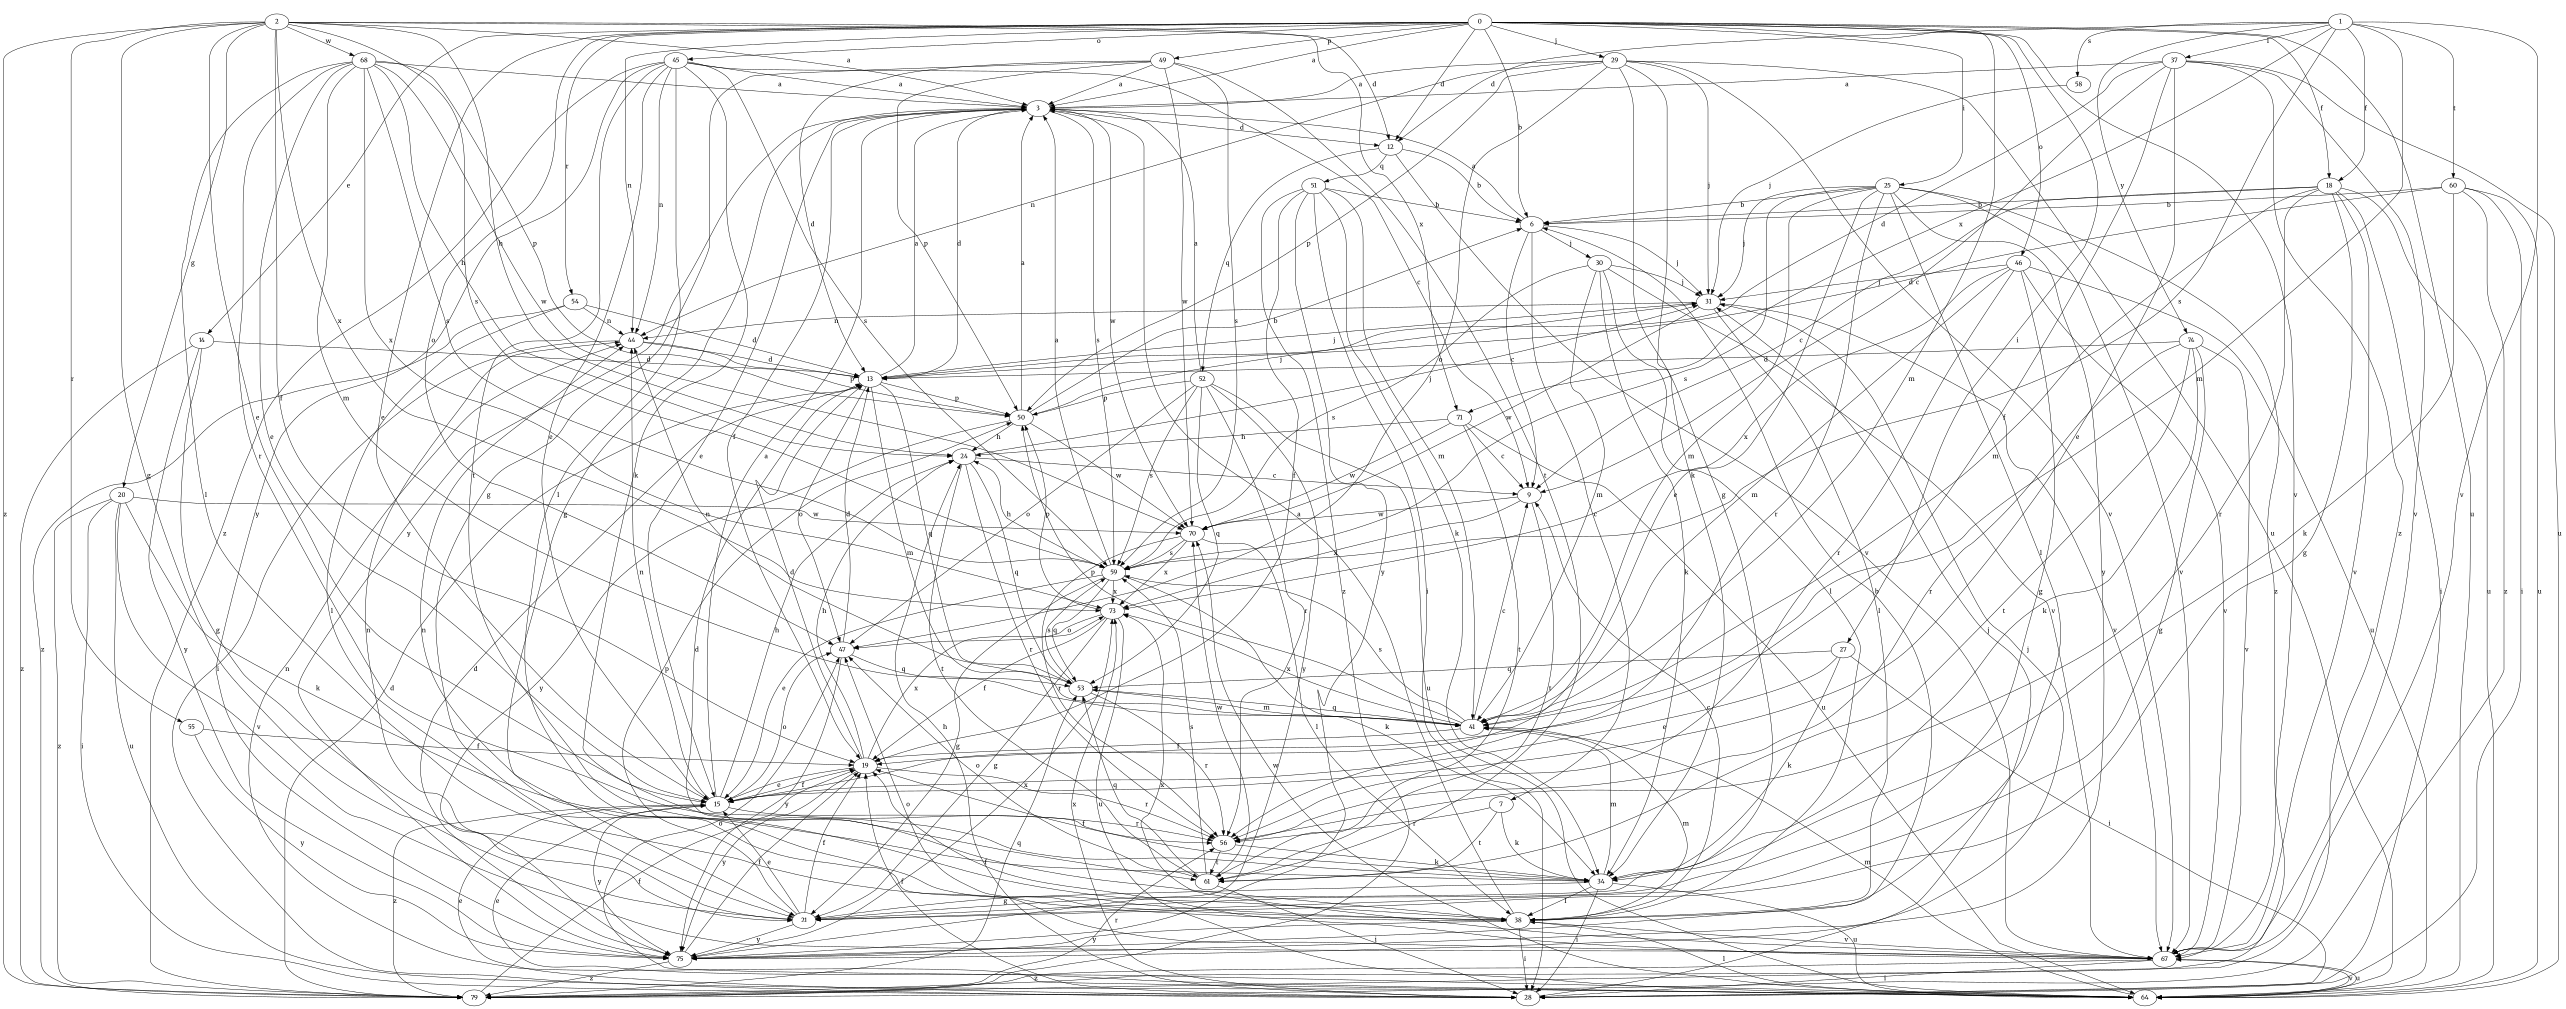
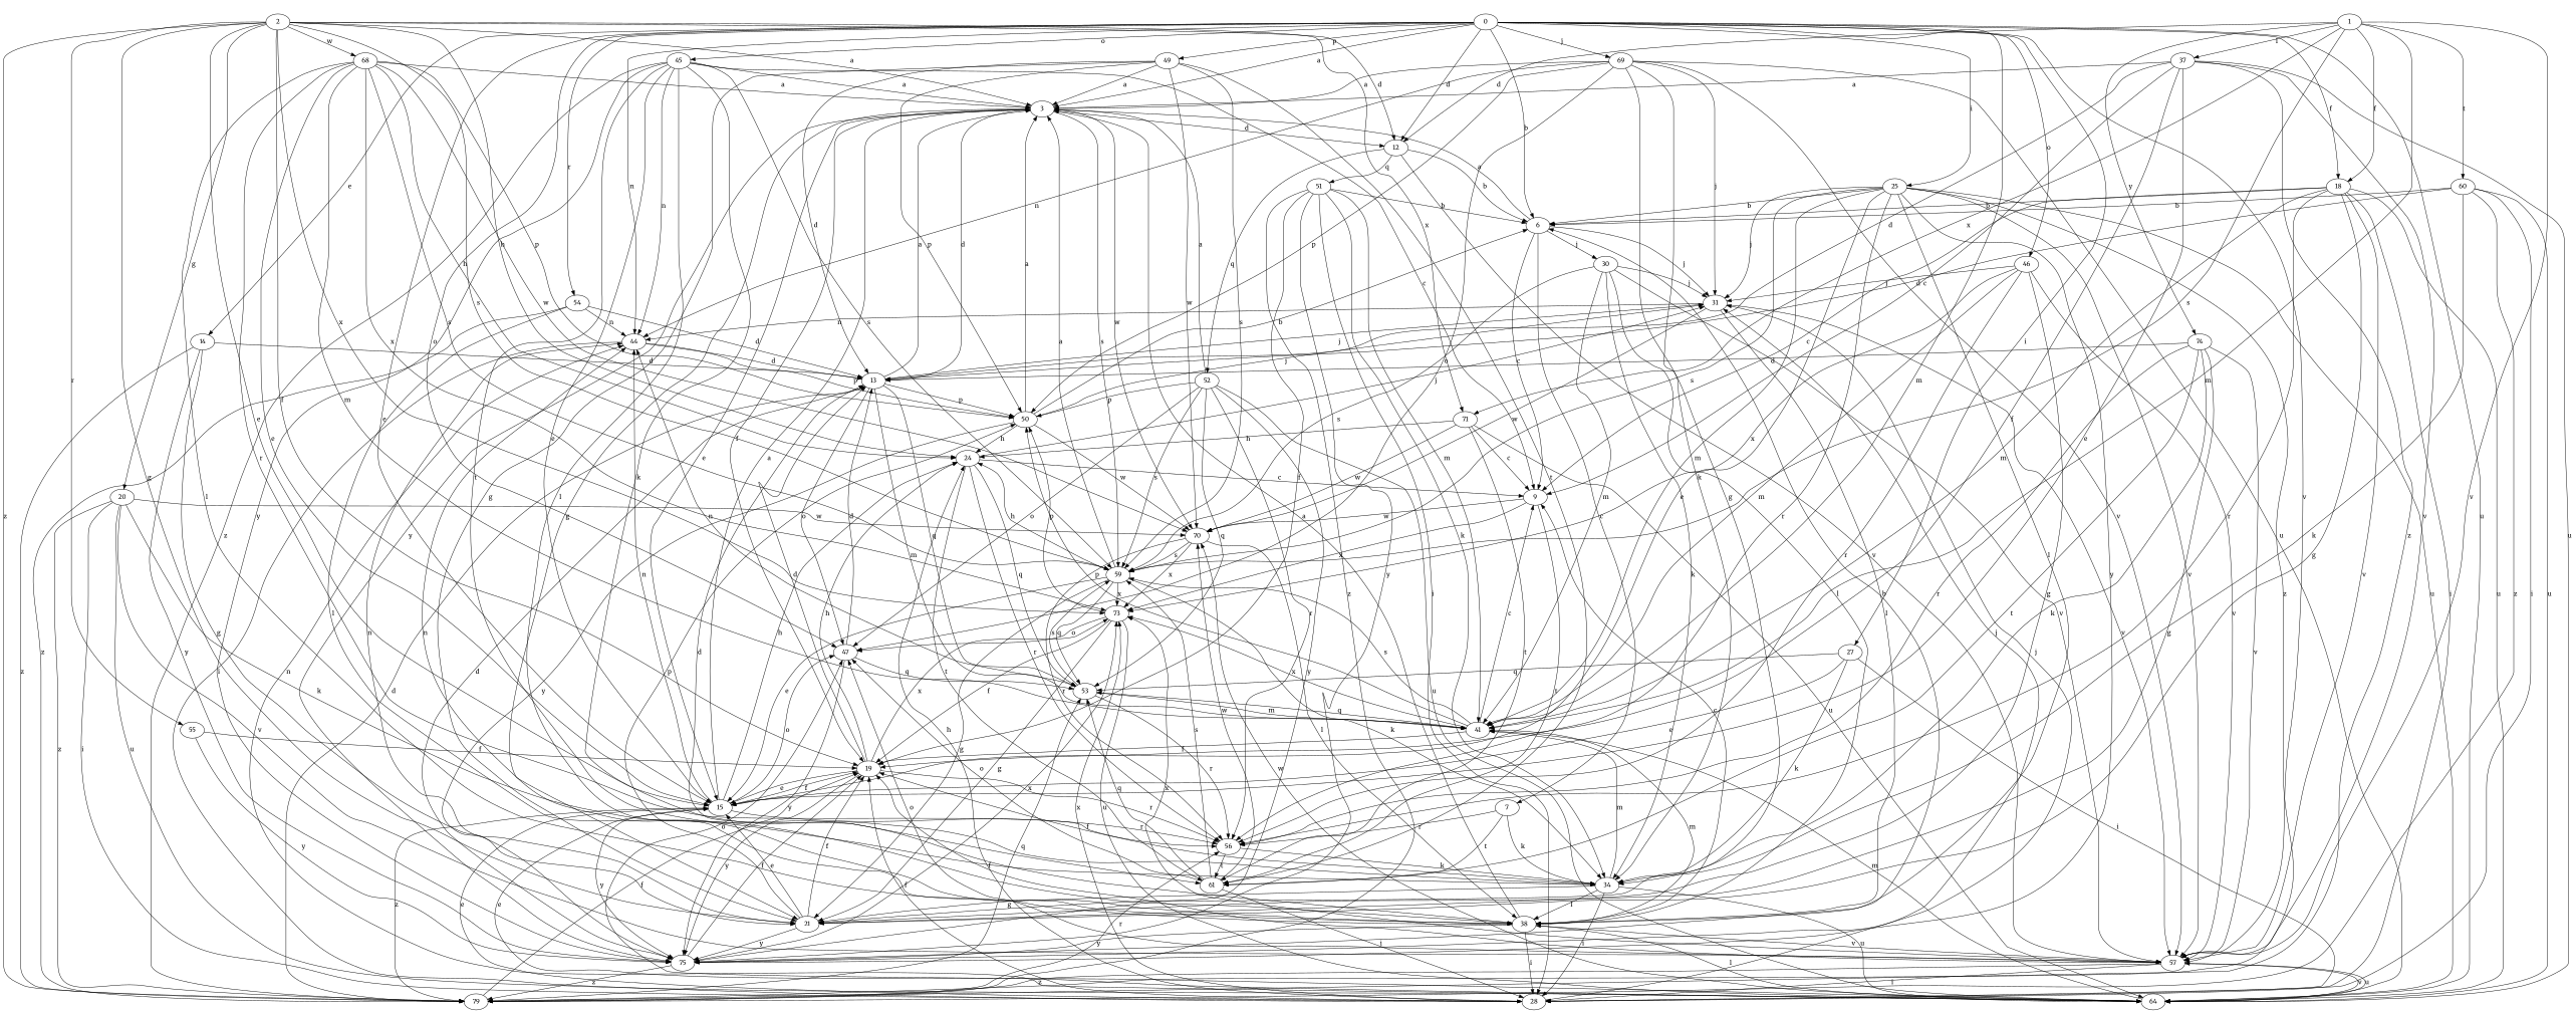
  strict digraph {
    fontname=Merriweather
    node [fontname=Merriweather]
    edge [fontname=Merriweather]
    0
    3
    6
    12
    14
    15
    18
    25
    27
-   29
+   29 [label=69]
    41
    44
    45
    46
    47
    49
    54
    64
-   67
+   67 [label=57]
    59
    19
    21
    13
    70
    75
    7
    9
    30
    31
    51
    52
    79
    24
    56
    28
    38
    34
    53
    50
    73
    61
    1
    37
-   58
    60
    71
    74
    2
    20
    55
    68
    0 -> 3 [label=a]
    0 -> 6 [label=b]
    0 -> 12 [label=d]
    0 -> 14 [label=e]
    0 -> 15 [label=e]
    0 -> 18 [label=f]
    0 -> 25 [label=i]
    0 -> 27 [label=i]
    0 -> 29 [label=j]
    0 -> 41 [label=m]
    0 -> 44 [label=n]
    0 -> 45 [label=o]
    0 -> 46 [label=o]
    0 -> 47 [label=o]
    0 -> 49 [label=p]
    0 -> 54 [label=r]
    0 -> 64 [label=u]
    0 -> 67 [label=v]
    3 -> 12 [label=d]
    3 -> 15 [label=e]
    3 -> 59 [label=s]
    3 -> 19 [label=f]
    3 -> 21 [label=g]
    3 -> 13 [label=d]
    3 -> 70 [label=w]
    3 -> 75 [label=y]
    6 -> 3 [label=a]
    6 -> 7 [label=c]
    6 -> 9 [label=c]
    6 -> 30 [label=j]
    6 -> 31 [label=j]
    12 -> 6 [label=b]
    12 -> 67 [label=v]
    12 -> 51 [label=q]
    12 -> 52 [label=q]
    14 -> 21 [label=g]
    14 -> 13 [label=d]
    14 -> 75 [label=y]
    14 -> 79 [label=z]
    15 -> 3 [label=a]
    15 -> 44 [label=n]
    15 -> 47 [label=o]
    15 -> 19 [label=f]
    15 -> 75 [label=y]
    15 -> 79 [label=z]
    15 -> 24 [label=h]
    15 -> 56 [label=r]
    18 -> 6 [label=b]
    18 -> 41 [label=m]
    18 -> 64 [label=u]
    18 -> 67 [label=v]
    18 -> 21 [label=g]
    18 -> 9 [label=c]
    18 -> 56 [label=r]
    18 -> 28 [label=i]
    25 -> 6 [label=b]
    25 -> 15 [label=e]
    25 -> 41 [label=m]
    25 -> 67 [label=v]
    25 -> 59 [label=s]
    25 -> 75 [label=y]
    25 -> 31 [label=j]
    25 -> 79 [label=z]
    25 -> 56 [label=r]
    25 -> 38 [label=l]
    27 -> 15 [label=e]
    27 -> 28 [label=i]
    27 -> 34 [label=k]
    27 -> 53 [label=q]
    29 -> 3 [label=a]
    29 -> 44 [label=n]
    29 -> 47 [label=o]
    29 -> 64 [label=u]
    29 -> 67 [label=v]
    29 -> 21 [label=g]
    29 -> 31 [label=j]
    29 -> 34 [label=k]
    29 -> 50 [label=p]
    41 -> 59 [label=s]
    41 -> 19 [label=f]
    41 -> 9 [label=c]
    41 -> 53 [label=q]
    41 -> 50 [label=p]
    41 -> 73 [label=x]
    44 -> 13 [label=d]
    44 -> 28 [label=i]
    44 -> 50 [label=p]
    45 -> 3 [label=a]
    45 -> 15 [label=e]
    45 -> 44 [label=n]
    45 -> 59 [label=s]
    45 -> 75 [label=y]
    45 -> 9 [label=c]
    45 -> 79 [label=z]
    45 -> 38 [label=l]
    45 -> 34 [label=k]
    45 -> 61 [label=t]
    46 -> 41 [label=m]
-   46 -> 64 [label=u]
+   25 -> 64 [label=u]
    46 -> 67 [label=v]
    46 -> 21 [label=g]
    46 -> 31 [label=j]
    46 -> 56 [label=r]
    46 -> 73 [label=x]
    47 -> 13 [label=d]
    47 -> 75 [label=y]
    47 -> 53 [label=q]
    49 -> 3 [label=a]
    49 -> 59 [label=s]
    49 -> 21 [label=g]
    49 -> 13 [label=d]
    49 -> 70 [label=w]
    49 -> 50 [label=p]
    49 -> 61 [label=t]
    54 -> 44 [label=n]
    54 -> 13 [label=d]
    54 -> 79 [label=z]
    54 -> 38 [label=l]
    64 -> 15 [label=e]
    64 -> 41 [label=m]
    64 -> 44 [label=n]
    64 -> 47 [label=o]
    64 -> 67 [label=v]
    64 -> 70 [label=w]
    64 -> 38 [label=l]
    67 -> 47 [label=o]
    67 -> 64 [label=u]
    67 -> 19 [label=f]
    67 -> 79 [label=z]
    67 -> 28 [label=i]
    67 -> 73 [label=x]
    59 -> 3 [label=a]
    59 -> 15 [label=e]
    59 -> 21 [label=g]
    59 -> 24 [label=h]
    59 -> 34 [label=k]
    59 -> 53 [label=q]
    59 -> 73 [label=x]
    19 -> 15 [label=e]
    19 -> 13 [label=d]
    19 -> 75 [label=y]
    19 -> 24 [label=h]
    19 -> 56 [label=r]
    19 -> 73 [label=x]
    21 -> 15 [label=e]
    21 -> 44 [label=n]
    21 -> 19 [label=f]
    21 -> 75 [label=y]
    21 -> 50 [label=p]
    13 -> 3 [label=a]
    13 -> 41 [label=m]
    13 -> 47 [label=o]
    13 -> 75 [label=d]
    13 -> 31 [label=j]
    13 -> 53 [label=q]
    13 -> 50 [label=p]
    70 -> 59 [label=s]
    70 -> 56 [label=r]
    70 -> 38 [label=l]
    70 -> 73 [label=x]
    75 -> 6 [label=b]
    75 -> 19 [label=f]
    75 -> 31 [label=j]
    75 -> 79 [label=z]
    75 -> 73 [label=x]
    7 -> 56 [label=r]
    7 -> 34 [label=k]
    7 -> 61 [label=t]
    9 -> 70 [label=w]
    9 -> 73 [label=x]
    9 -> 61 [label=t]
    30 -> 41 [label=m]
    30 -> 67 [label=v]
    30 -> 59 [label=s]
    30 -> 31 [label=j]
    30 -> 38 [label=l]
    30 -> 34 [label=k]
    31 -> 44 [label=n]
    31 -> 67 [label=v]
    31 -> 70 [label=w]
    31 -> 38 [label=l]
    51 -> 6 [label=b]
    51 -> 41 [label=m]
    51 -> 19 [label=f]
    51 -> 75 [label=y]
    51 -> 79 [label=z]
    51 -> 28 [label=i]
    51 -> 34 [label=k]
    52 -> 3 [label=a]
    52 -> 47 [label=o]
    52 -> 64 [label=u]
    52 -> 59 [label=s]
    52 -> 75 [label=y]
    52 -> 56 [label=r]
    52 -> 53 [label=q]
    52 -> 50 [label=p]
    79 -> 19 [label=f]
    79 -> 13 [label=d]
    79 -> 56 [label=r]
    79 -> 53 [label=q]
    24 -> 9 [label=c]
    24 -> 31 [label=j]
    24 -> 56 [label=r]
    24 -> 53 [label=q]
    24 -> 61 [label=t]
    56 -> 34 [label=k]
    56 -> 61 [label=t]
    28 -> 15 [label=e]
    28 -> 19 [label=f]
    28 -> 31 [label=j]
    28 -> 24 [label=h]
    28 -> 73 [label=x]
    38 -> 3 [label=a]
    38 -> 41 [label=m]
    38 -> 44 [label=n]
    38 -> 67 [label=v]
    38 -> 13 [label=d]
    38 -> 75 [label=y]
    38 -> 9 [label=c]
    38 -> 28 [label=i]
    34 -> 41 [label=m]
    34 -> 64 [label=u]
    34 -> 19 [label=f]
    34 -> 21 [label=g]
    34 -> 28 [label=i]
    34 -> 38 [label=l]
    53 -> 41 [label=m]
    53 -> 44 [label=n]
    53 -> 59 [label=s]
    53 -> 56 [label=r]
    50 -> 3 [label=a]
    50 -> 6 [label=b]
    50 -> 70 [label=w]
    50 -> 75 [label=y]
    50 -> 31 [label=j]
    50 -> 24 [label=h]
    73 -> 47 [label=o]
    73 -> 64 [label=u]
    73 -> 19 [label=f]
    73 -> 21 [label=g]
    73 -> 50 [label=p]
    61 -> 47 [label=o]
    61 -> 59 [label=s]
    61 -> 70 [label=w]
    61 -> 28 [label=i]
    61 -> 53 [label=q]
    1 -> 12 [label=d]
    1 -> 18 [label=f]
    1 -> 41 [label=m]
    1 -> 67 [label=v]
    1 -> 59 [label=s]
    1 -> 37 [label=l]
-   1 -> 58 [label=s]
    1 -> 60 [label=t]
    1 -> 71 [label=x]
    1 -> 74 [label=y]
    37 -> 3 [label=a]
    37 -> 15 [label=e]
    37 -> 64 [label=u]
    37 -> 67 [label=v]
    37 -> 19 [label=f]
    37 -> 13 [label=d]
    37 -> 9 [label=c]
    37 -> 79 [label=z]
-   58 -> 31 [label=j]
    60 -> 6 [label=b]
    60 -> 64 [label=u]
    60 -> 13 [label=d]
    60 -> 79 [label=z]
    60 -> 28 [label=i]
    60 -> 34 [label=k]
    71 -> 64 [label=u]
    71 -> 70 [label=w]
    71 -> 9 [label=c]
    71 -> 24 [label=h]
    71 -> 61 [label=t]
    74 -> 67 [label=v]
    74 -> 21 [label=g]
    74 -> 13 [label=d]
    74 -> 56 [label=r]
    74 -> 34 [label=k]
    74 -> 61 [label=t]
    2 -> 3 [label=a]
    2 -> 12 [label=d]
    2 -> 15 [label=e]
    2 -> 59 [label=s]
    2 -> 19 [label=f]
    2 -> 21 [label=g]
    2 -> 79 [label=z]
    2 -> 24 [label=h]
    2 -> 73 [label=x]
    2 -> 71 [label=x]
    2 -> 20 [label=g]
    2 -> 55 [label=r]
    2 -> 68 [label=w]
    20 -> 64 [label=u]
    20 -> 67 [label=v]
    20 -> 70 [label=w]
    20 -> 79 [label=z]
    20 -> 28 [label=i]
    20 -> 34 [label=k]
    55 -> 19 [label=f]
    55 -> 75 [label=y]
    68 -> 3 [label=a]
    68 -> 15 [label=e]
    68 -> 41 [label=m]
    68 -> 59 [label=s]
    68 -> 70 [label=w]
    68 -> 24 [label=h]
    68 -> 56 [label=r]
    68 -> 38 [label=l]
    68 -> 50 [label=p]
    68 -> 73 [label=x]
  }
